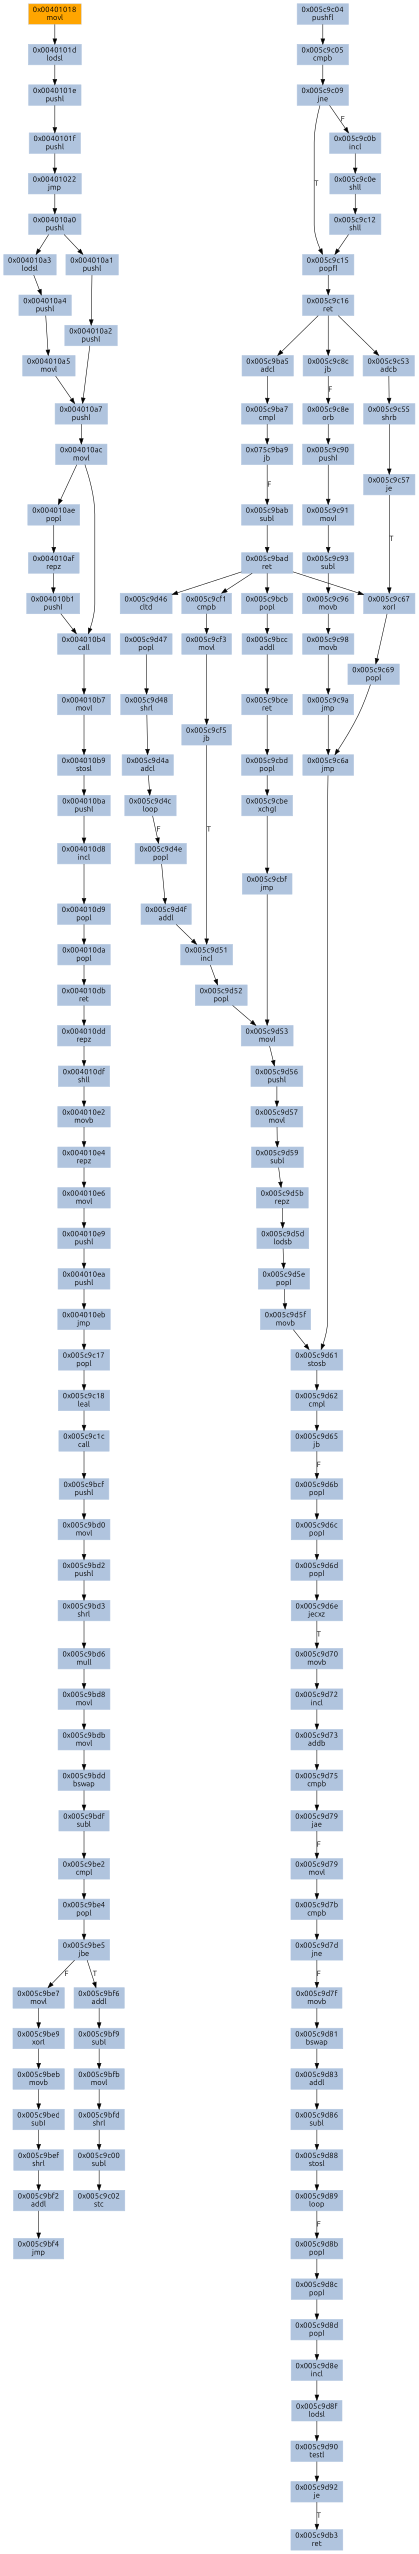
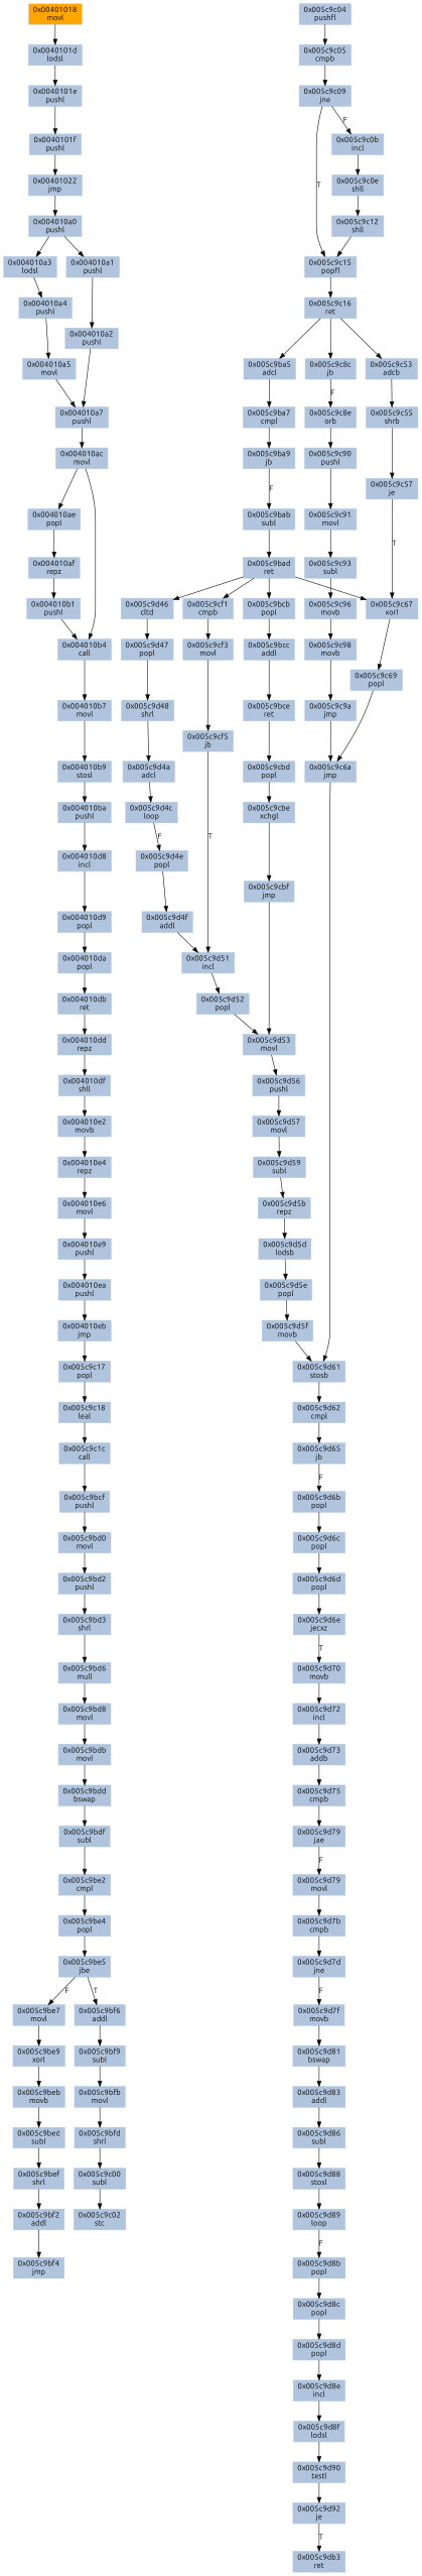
  strict digraph {
    fontname=Ubuntu
    node [color=lightsteelblue fillcolor=lightsteelblue fontname=Ubuntu shape=rectangle style=filled]
    edge [color="#000000" fontname=Ubuntu]
    n1 [label="0x005c9be7\nmovl"]
    n2 [label="0x005c9be9\nxorl"]
    n3 [label="0x005c9beb\nmovb"]
    n4 [label="0x005c9bed\nsubl"]
-   n5 [label="0x075c9ba9\njb"]
+   n5 [label="0x005c9ba9\njb"]
    n6 [label="0x005c9bab\nsubl"]
    n7 [label="0x005c9bad\nret"]
    n8 [label="0x005c9c67\nxorl"]
    n9 [label="0x005c9bcb\npopl"]
    n10 [label="0x005c9cf1\ncmpb"]
    n11 [label="0x005c9d46\ncltd"]
    n12 [label="0x005c9c00\nsubl"]
    n13 [label="0x005c9c02\nstc"]
    n14 [label="0x005c9c16\nret"]
    n15 [label="0x005c9ba5\nadcl"]
    n16 [label="0x005c9c8c\njb"]
    n17 [label="0x005c9c53\nadcb"]
    n18 [label="0x005c9ba7\ncmpl"]
    n19 [label="0x005c9c8e\norb"]
    n20 [label="0x005c9c55\nshrb"]
    n21 [label="0x005c9c90\npushl"]
    n22 [label="0x005c9c57\nje"]
    n23 [label="0x005c9c04\npushfl"]
    n24 [label="0x005c9c05\ncmpb"]
    n25 [label="0x005c9c09\njne"]
    n26 [label="0x005c9bf9\nsubl"]
    n27 [label="0x005c9bfb\nmovl"]
    n28 [label="0x005c9bfd\nshrl"]
    n29 [label="0x005c9d83\naddl"]
    n30 [label="0x005c9d86\nsubl"]
    n31 [label="0x005c9d88\nstosl"]
    n32 [label="0x005c9d89\nloop"]
    n33 [label="0x004010d9\npopl"]
    n34 [label="0x004010da\npopl"]
    n35 [label="0x004010db\nret"]
    n36 [label="0x004010dd\nrepz"]
    n37 [label="0x005c9d65\njb"]
    n38 [label="0x005c9d6b\npopl"]
    n39 [label="0x005c9d6c\npopl"]
    n40 [label="0x005c9d6d\npopl"]
    n41 [label="0x005c9d92\nje"]
    n42 [label="0x005c9db3\nret"]
    n43 [label="0x004010df\nshll"]
    n44 [label="0x004010e2\nmovb"]
    n45 [label="0x004010e4\nrepz"]
    n46 [label="0x004010e6\nmovl"]
    n47 [label="0x005c9c15\npopfl"]
    n48 [label="0x005c9c0b\nincl"]
    n49 [label="0x005c9c0e\nshll"]
    n50 [label="0x005c9c12\nshll"]
    n51 [label="0x004010b7\nmovl"]
    n52 [label="0x004010b9\nstosl"]
    n53 [label="0x004010ba\npushl"]
    n54 [label="0x004010d8\nincl"]
    n55 [label="0x005c9c91\nmovl"]
    n56 [label="0x005c9c93\nsubl"]
    n57 [label="0x004010a4\npushl"]
    n58 [label="0x004010a5\nmovl"]
    n59 [label="0x004010a7\npushl"]
    n60 [label="0x004010ac\nmovl"]
    n61 [label="0x005c9bf4\njmp"]
    n62 [label="0x004010ae\npopl"]
    n63 [label="0x004010b4\ncall"]
    n64 [label="0x004010af\nrepz"]
    n65 [label="0x005c9d7f\nmovb"]
    n66 [label="0x005c9d81\nbswap"]
    n67 [label="0x005c9d4c\nloop"]
    n68 [label="0x005c9d4e\npopl"]
    n69 [label="0x005c9d4f\naddl"]
    n70 [label="0x005c9d51\nincl"]
    n71 [color=lightgrey fillcolor=orange label="0x00401018\nmovl"]
    n72 [label="0x0040101d\nlodsl"]
    n73 [label="0x0040101e\npushl"]
    n74 [label="0x0040101f\npushl"]
    n75 [label="0x005c9d8b\npopl"]
    n76 [label="0x005c9d8c\npopl"]
    n77 [label="0x004010e9\npushl"]
    n78 [label="0x00401022\njmp"]
    n79 [label="0x004010a0\npushl"]
    n80 [label="0x005c9d48\nshrl"]
    n81 [label="0x005c9d4a\nadcl"]
    n82 [label="0x005c9c69\npopl"]
    n83 [label="0x005c9bd3\nshrl"]
    n84 [label="0x005c9bd6\nmull"]
    n85 [label="0x005c9bd8\nmovl"]
    n86 [label="0x005c9bdb\nmovl"]
    n87 [label="0x005c9d90\ntestl"]
    n88 [label="0x005c9bce\nret"]
    n89 [label="0x005c9cbd\npopl"]
    n90 [label="0x005c9cbe\nxchgl"]
    n91 [label="0x005c9cbf\njmp"]
    n92 [label="0x005c9bf6\naddl"]
    n93 [label="0x005c9bf2\naddl"]
    n94 [label="0x005c9bef\nshrl"]
    n95 [label="0x005c9c6a\njmp"]
    n96 [label="0x005c9d61\nstosb"]
    n97 [label="0x005c9c96\nmovb"]
    n98 [label="0x005c9c98\nmovb"]
    n99 [label="0x004010b1\npushl"]
    n100 [label="0x005c9d70\nmovb"]
    n101 [label="0x005c9d72\nincl"]
    n102 [label="0x005c9d73\naddb"]
    n103 [label="0x005c9d75\ncmpb"]
    n104 [label="0x005c9bdd\nbswap"]
    n105 [label="0x005c9d53\nmovl"]
    n106 [label="0x005c9d56\npushl"]
    n107 [label="0x005c9d57\nmovl"]
    n108 [label="0x005c9d59\nsubl"]
    n109 [label="0x005c9d8f\nlodsl"]
    n110 [label="0x005c9d8d\npopl"]
    n111 [label="0x005c9d8e\nincl"]
    n112 [label="0x005c9d62\ncmpl"]
    n113 [label="0x005c9bcc\naddl"]
    n114 [label="0x005c9cf3\nmovl"]
    n115 [label="0x005c9d47\npopl"]
    n116 [label="0x005c9cf5\njb"]
    n117 [label="0x005c9d52\npopl"]
    n118 [label="0x004010a3\nlodsl"]
    n119 [label="0x005c9bdf\nsubl"]
    n120 [label="0x005c9be2\ncmpl"]
    n121 [label="0x005c9be4\npopl"]
    n122 [label="0x005c9d6e\njecxz"]
    n123 [label="0x004010ea\npushl"]
    n124 [label="0x004010eb\njmp"]
    n125 [label="0x005c9c17\npopl"]
    n126 [label="0x005c9be5\njbe"]
    n127 [label="0x005c9d5b\nrepz"]
    n128 [label="0x005c9d5d\nlodsb"]
    n129 [label="0x005c9d5e\npopl"]
    n130 [label="0x005c9d5f\nmovb"]
    n131 [label="0x004010a1\npushl"]
    n132 [label="0x004010a2\npushl"]
    n133 [label="0x005c9c18\nleal"]
    n134 [label="0x005c9c1c\ncall"]
    n135 [label="0x005c9bcf\npushl"]
    n136 [label="0x005c9bd0\nmovl"]
    n137 [label="0x005c9c9a\njmp"]
    n138 [label="0x005c9d79\njae"]
    n139 [label="0x005c9d79\nmovl"]
    n140 [label="0x005c9d7b\ncmpb"]
    n141 [label="0x005c9bd2\npushl"]
    n142 [label="0x005c9d7d\njne"]
    n1 -> n2
    n2 -> n3
    n3 -> n4
    n4 -> n94
    n5 -> n6 [label=F]
    n6 -> n7
    n7 -> n8
    n7 -> n9
    n7 -> n10
    n7 -> n11
    n8 -> n82
    n9 -> n113
    n10 -> n114
+   n11 -> n115
    n12 -> n13
    n14 -> n15
    n14 -> n16
    n14 -> n17
    n15 -> n18
    n16 -> n19 [label=F]
    n17 -> n20
    n18 -> n5
    n19 -> n21
    n20 -> n22
    n21 -> n55
    n22 -> n8 [label=T]
    n23 -> n24
    n24 -> n25
    n25 -> n47 [label=T]
    n25 -> n48 [label=F]
    n26 -> n27
    n27 -> n28
    n28 -> n12
    n29 -> n30
    n30 -> n31
    n31 -> n32
    n32 -> n75 [label=F]
    n33 -> n34
    n34 -> n35
    n35 -> n36
    n36 -> n43
    n37 -> n38 [label=F]
    n38 -> n39
    n39 -> n40
    n40 -> n122
    n41 -> n42 [label=T]
    n43 -> n44
    n44 -> n45
    n45 -> n46
    n46 -> n77
    n47 -> n14
    n48 -> n49
    n49 -> n50
    n50 -> n47
    n51 -> n52
    n52 -> n53
    n53 -> n54
    n54 -> n33
    n55 -> n56
    n56 -> n97
    n57 -> n58
    n58 -> n59
    n59 -> n60
    n60 -> n62
    n60 -> n63
    n62 -> n64
    n63 -> n51
    n64 -> n99
    n65 -> n66
    n66 -> n29
    n67 -> n68 [label=F]
    n68 -> n69
    n69 -> n70
    n70 -> n117
    n71 -> n72
    n72 -> n73
    n73 -> n74
    n74 -> n78
    n75 -> n76
    n76 -> n110
    n77 -> n123
    n78 -> n79
    n79 -> n118
    n79 -> n131
    n80 -> n81
    n81 -> n67
    n82 -> n95
    n83 -> n84
    n84 -> n85
    n85 -> n86
    n86 -> n104
    n87 -> n41
    n88 -> n89
    n89 -> n90
    n90 -> n91
    n91 -> n105
    n92 -> n26
    n93 -> n61
    n94 -> n93
    n95 -> n96
    n96 -> n112
    n97 -> n98
    n98 -> n137
    n99 -> n63
    n100 -> n101
    n101 -> n102
    n102 -> n103
    n103 -> n138
    n104 -> n119
    n105 -> n106
    n106 -> n107
    n107 -> n108
    n108 -> n127
    n109 -> n87
    n110 -> n111
    n111 -> n109
    n112 -> n37
    n113 -> n88
    n114 -> n116
    n115 -> n80
    n116 -> n70 [label=T]
    n117 -> n105
    n118 -> n57
    n119 -> n120
    n120 -> n121
    n121 -> n126
    n122 -> n100 [label=T]
    n123 -> n124
    n124 -> n125
    n125 -> n133
    n126 -> n1 [label=F]
    n126 -> n92 [label=T]
    n127 -> n128
    n128 -> n129
    n129 -> n130
    n130 -> n96
    n131 -> n132
    n132 -> n59
    n133 -> n134
    n134 -> n135
    n135 -> n136
    n136 -> n141
    n137 -> n95
    n138 -> n139 [label=F]
    n139 -> n140
    n140 -> n142
    n141 -> n83
    n142 -> n65 [label=F]
  }
